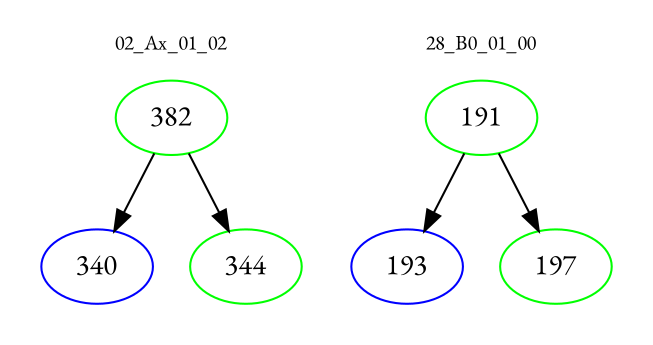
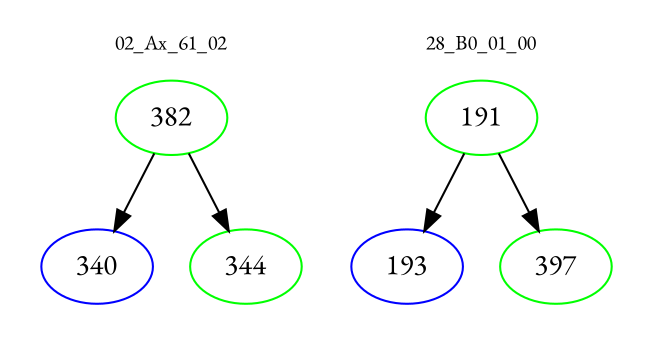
  digraph {
    fontname="EB Garamond"
    node [color=green fontname="EB Garamond"]
    edge [color=black fontname="EB Garamond"]
    n1 [label=382]
    n2 [color=blue label=340]
    n3 [label=344]
    n4 [label=191]
    n5 [color=blue label=193]
-   n6 [label=197]
+   n6 [label=397]
    subgraph cluster_1 {
      color=white
      fontsize=10
-     label="02_Ax_01_02"
+     label="02_Ax_61_02"
      n1
      n2
      n3
    }
    subgraph cluster_2 {
      color=white
      fontsize=10
      label="28_B0_01_00"
      n4
      n5
      n6
    }
    n1 -> n2
    n1 -> n3
    n4 -> n5
    n4 -> n6
  }
